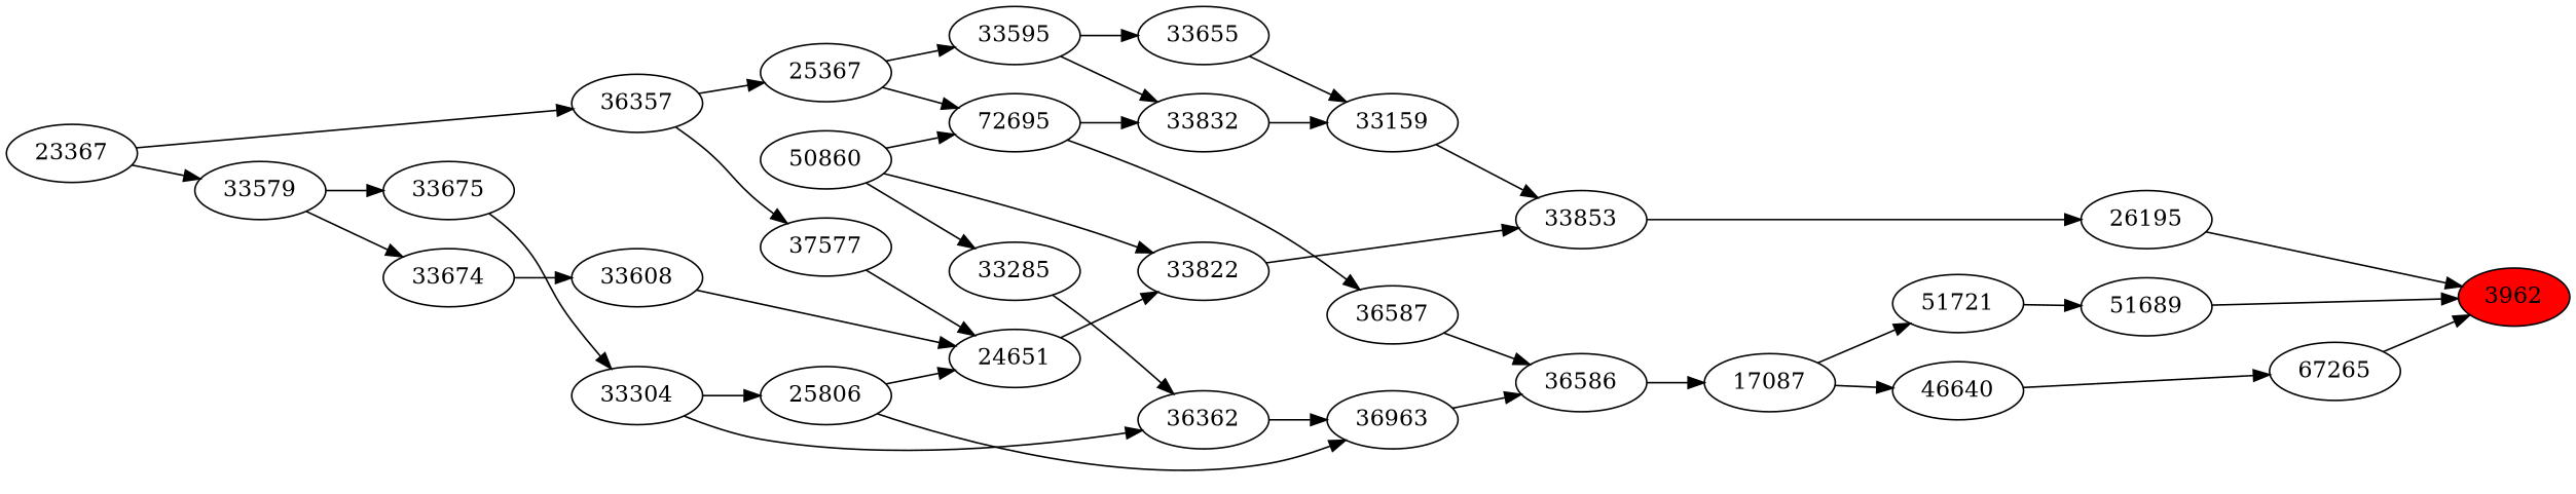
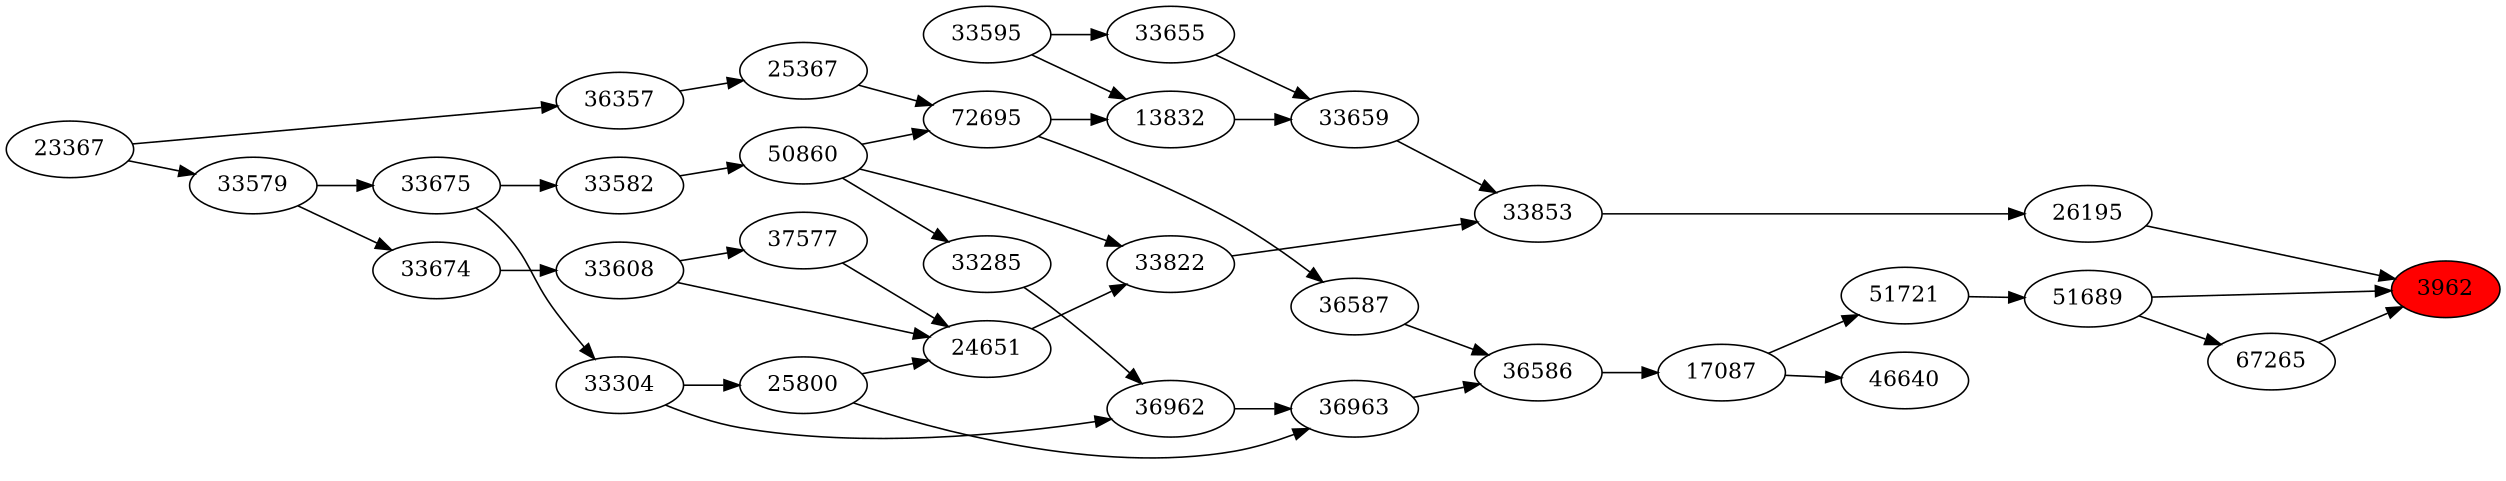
  strict digraph {
    rankdir=LR
    n1 [fillcolor=red label=3962 style=filled]
    n2 [label=26195]
    n3 [label=67265]
    n4 [label=51689]
    n5 [label=33853]
    n6 [label=46640]
    n7 [label=51721]
-   n8 [label=33159]
+   n8 [label=33659]
    n9 [label=33822]
    n10 [label=17087]
    n11 [label=33655]
-   n12 [label=33832]
+   n12 [label=13832]
    n13 [label=24651]
    n14 [label=50860]
    n15 [label=72695]
    n16 [label=33285]
    n17 [label=36587]
-   n18 [label=36362]
+   n18 [label=36962]
    n19 [label=36586]
    n20 [label=33595]
-   n21 [label=25806]
+   n21 [label=25800]
    n22 [label=36963]
    n23 [label=33608]
    n24 [label=37577]
+   n25 [label=33582]
    n26 [label=25367]
    n27 [label=33304]
    n28 [label=33674]
    n29 [label=36357]
    n30 [label=33675]
    n31 [label=33579]
    n32 [label=23367]
    n2 -> n1
    n3 -> n1
    n4 -> n1
    n5 -> n2
-   n6 -> n3
+   n4 -> n3
    n7 -> n4
    n8 -> n5
    n9 -> n5
    n10 -> n6
    n10 -> n7
    n11 -> n8
    n12 -> n8
    n13 -> n9
    n14 -> n9
    n14 -> n15
    n14 -> n16
    n15 -> n12
    n15 -> n17
    n16 -> n18
    n17 -> n19
    n18 -> n22
    n19 -> n10
    n20 -> n11
    n20 -> n12
    n21 -> n13
    n21 -> n22
    n22 -> n19
    n23 -> n13
    n24 -> n13
+   n25 -> n14
    n26 -> n15
-   n26 -> n20
    n27 -> n18
    n27 -> n21
    n28 -> n23
-   n29 -> n24
+   n23 -> n24
    n29 -> n26
+   n30 -> n25
    n30 -> n27
    n31 -> n28
    n31 -> n30
    n32 -> n29
    n32 -> n31
  }
